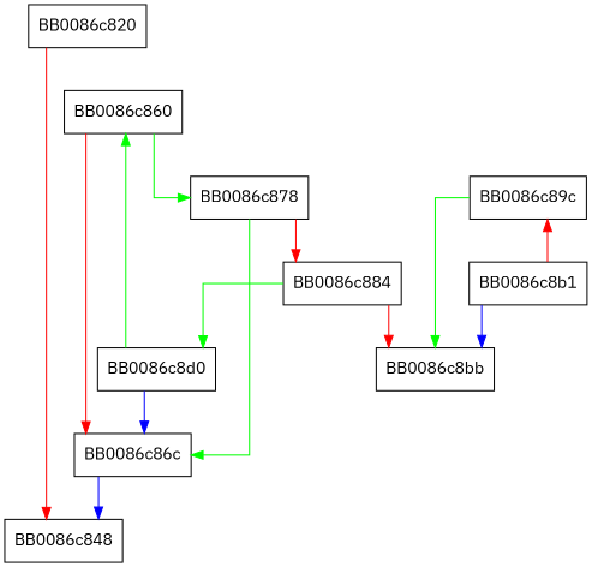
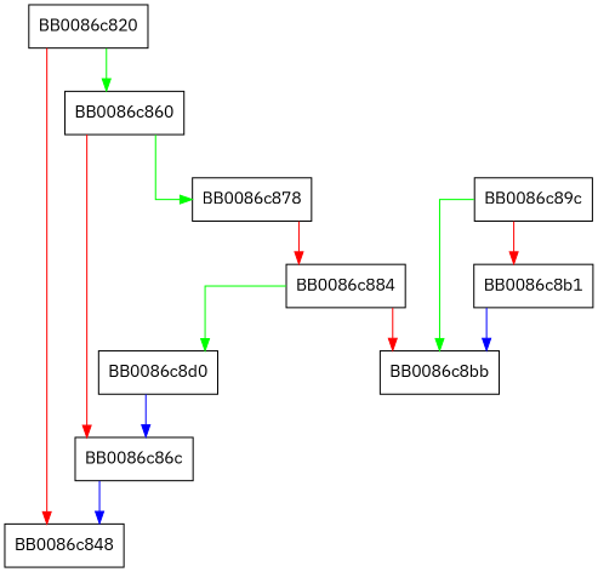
  digraph {
    fontname="IBM Plex Sans"
    splines=ortho
    node [fontname="IBM Plex Sans" shape=box]
    edge [color=green fontname="IBM Plex Sans"]
    BB0086c820
    BB0086c860
    BB0086c848
    BB0086c878
    BB0086c86c
    BB0086c884
    BB0086c8d0
    BB0086c8bb
    BB0086c89c
    BB0086c8b1
-   BB0086c8d0 -> BB0086c860
+   BB0086c820 -> BB0086c860
    BB0086c820 -> BB0086c848 [color=red]
    BB0086c860 -> BB0086c878
    BB0086c860 -> BB0086c86c [color=red]
-   BB0086c878 -> BB0086c86c
    BB0086c878 -> BB0086c884 [color=red]
    BB0086c86c -> BB0086c848 [color=blue]
    BB0086c884 -> BB0086c8d0
    BB0086c884 -> BB0086c8bb [color=red]
    BB0086c8d0 -> BB0086c86c [color=blue]
    BB0086c89c -> BB0086c8bb
-   BB0086c8b1 -> BB0086c89c [color=red]
+   BB0086c89c -> BB0086c8b1 [color=red]
    BB0086c8b1 -> BB0086c8bb [color=blue]
  }
